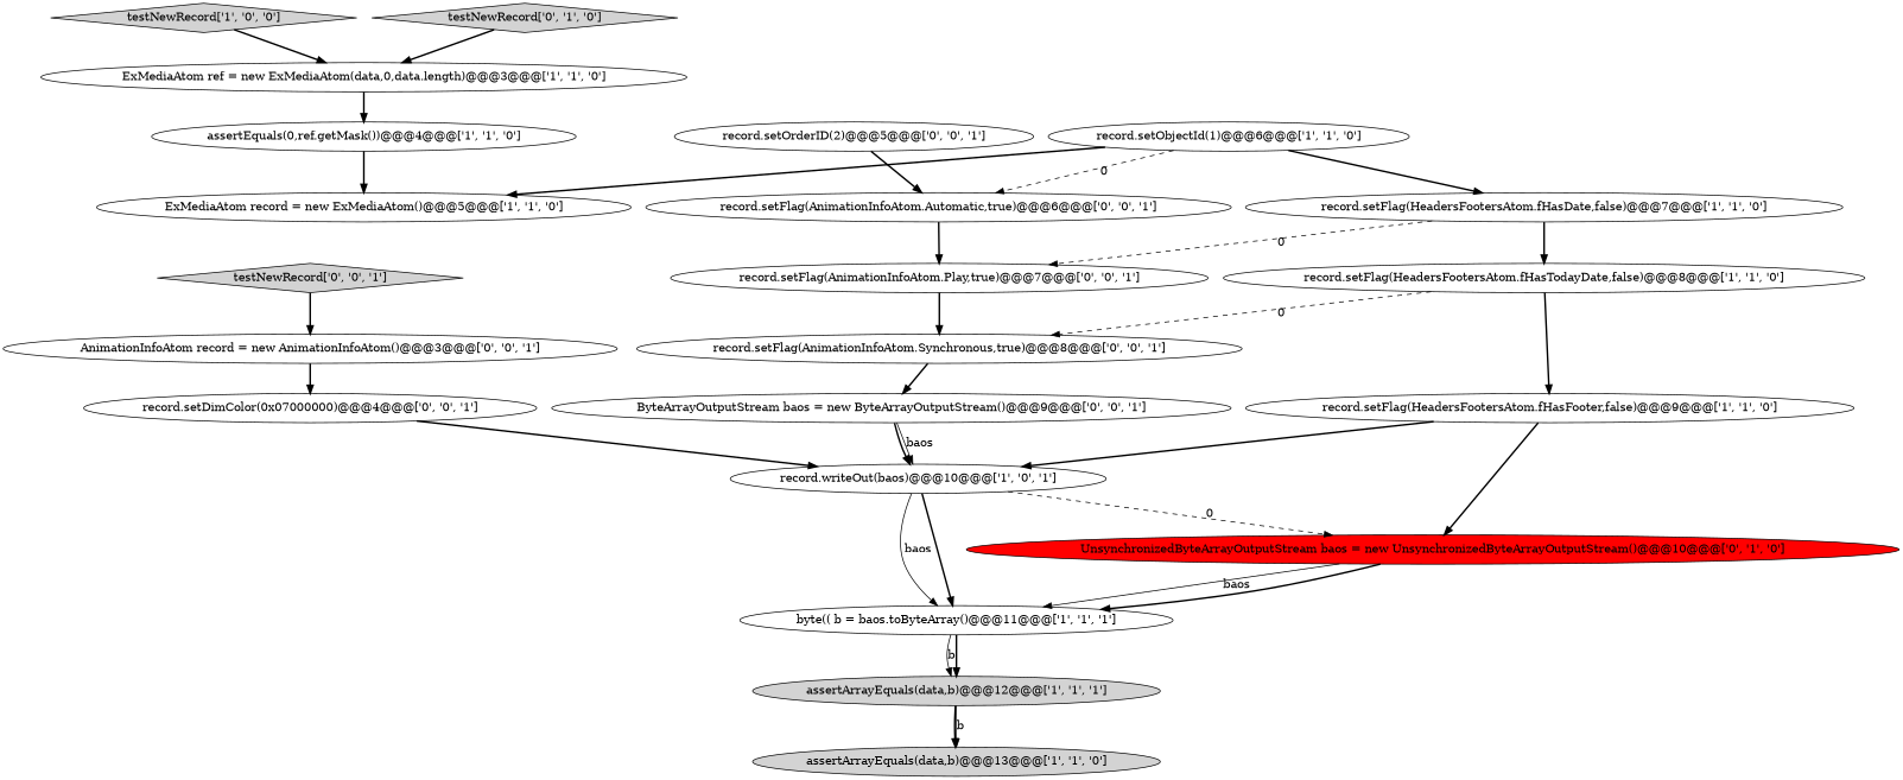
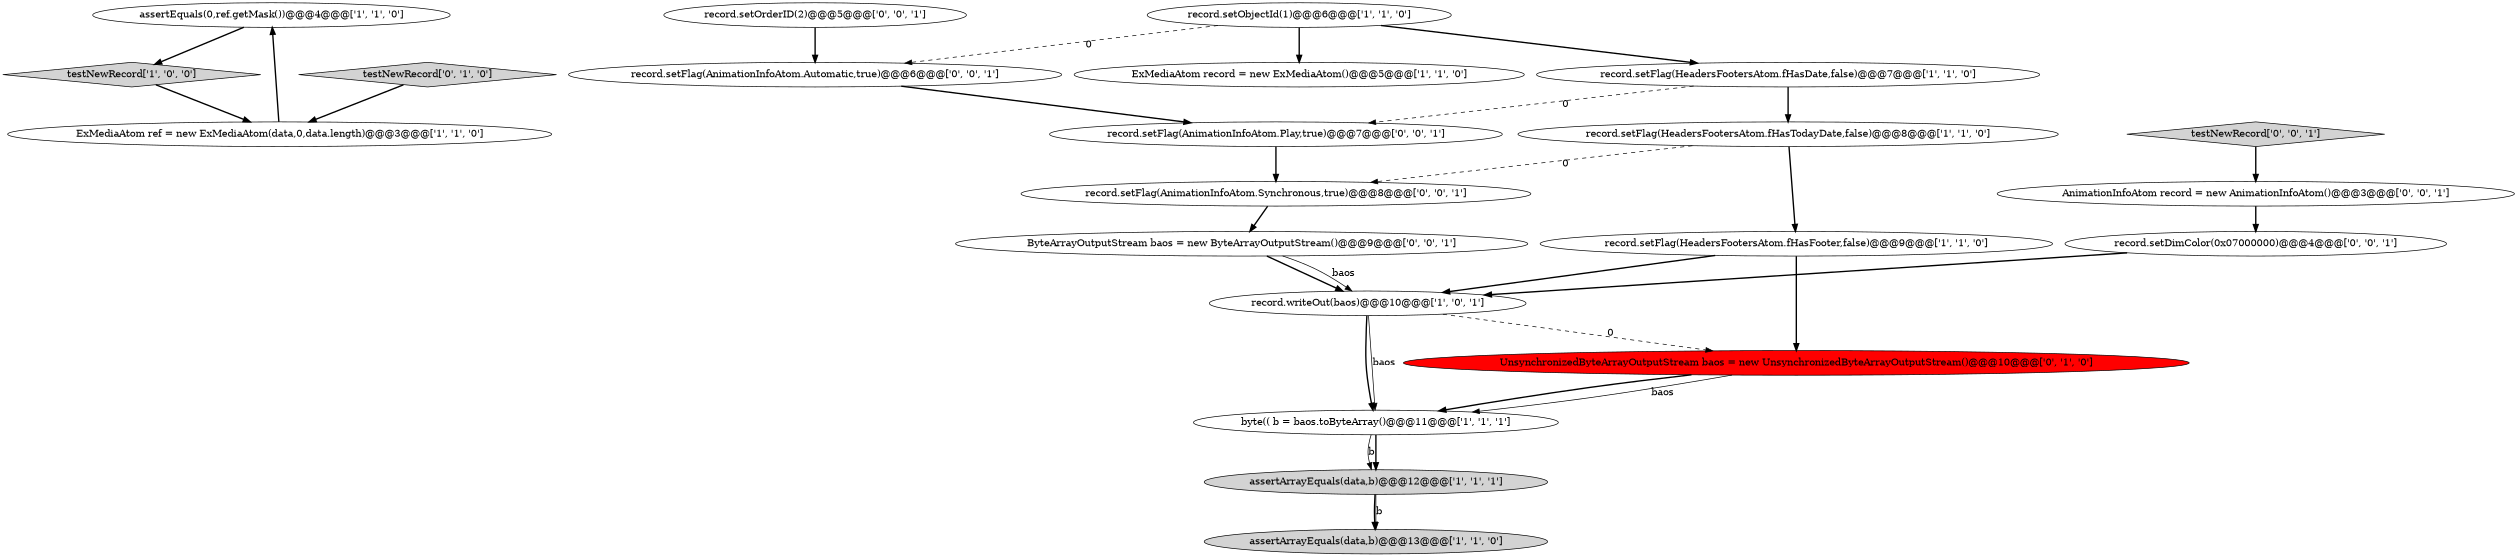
  digraph {
    node [fillcolor=white shape=ellipse style=filled]
    edge [style=bold]
    n1 [label="assertEquals(0,ref.getMask())@@@4@@@['1', '1', '0']"]
    n2 [label="ExMediaAtom record = new ExMediaAtom()@@@5@@@['1', '1', '0']"]
    n3 [label="AnimationInfoAtom record = new AnimationInfoAtom()@@@3@@@['0', '0', '1']"]
    n4 [label="record.setDimColor(0x07000000)@@@4@@@['0', '0', '1']"]
    n5 [label="record.writeOut(baos)@@@10@@@['1', '0', '1']"]
    n6 [fillcolor=red label="UnsynchronizedByteArrayOutputStream baos = new UnsynchronizedByteArrayOutputStream()@@@10@@@['0', '1', '0']"]
    n7 [label="byte(( b = baos.toByteArray()@@@11@@@['1', '1', '1']"]
    n8 [fillcolor=lightgray label="assertArrayEquals(data,b)@@@12@@@['1', '1', '1']"]
    n9 [label="record.setOrderID(2)@@@5@@@['0', '0', '1']"]
    n10 [label="record.setFlag(AnimationInfoAtom.Automatic,true)@@@6@@@['0', '0', '1']"]
    n11 [fillcolor=lightgray label="assertArrayEquals(data,b)@@@13@@@['1', '1', '0']"]
    n12 [label="record.setFlag(AnimationInfoAtom.Synchronous,true)@@@8@@@['0', '0', '1']"]
    n13 [label="ByteArrayOutputStream baos = new ByteArrayOutputStream()@@@9@@@['0', '0', '1']"]
    n14 [label="record.setFlag(AnimationInfoAtom.Play,true)@@@7@@@['0', '0', '1']"]
    n15 [label="record.setFlag(HeadersFootersAtom.fHasDate,false)@@@7@@@['1', '1', '0']"]
    n16 [label="record.setFlag(HeadersFootersAtom.fHasTodayDate,false)@@@8@@@['1', '1', '0']"]
    n17 [label="record.setFlag(HeadersFootersAtom.fHasFooter,false)@@@9@@@['1', '1', '0']"]
    n18 [label="record.setObjectId(1)@@@6@@@['1', '1', '0']"]
    n19 [fillcolor=lightgray label="testNewRecord['0', '0', '1']" shape=diamond]
    n20 [fillcolor=lightgray label="testNewRecord['1', '0', '0']" shape=diamond]
    n21 [label="ExMediaAtom ref = new ExMediaAtom(data,0,data.length)@@@3@@@['1', '1', '0']"]
    n22 [fillcolor=lightgray label="testNewRecord['0', '1', '0']" shape=diamond]
-   n1 -> n2
+   n1 -> n20
    n3 -> n4
    n4 -> n5
    n5 -> n6 [label=0 style=dashed]
    n5 -> n7 [label=baos style=solid]
    n5 -> n7
    n6 -> n7 [label=baos style=solid]
    n6 -> n7
    n7 -> n8 [label=b style=solid]
    n7 -> n8
    n8 -> n11
    n8 -> n11 [label=b style=solid]
    n9 -> n10
    n10 -> n14
    n12 -> n13
    n13 -> n5
    n13 -> n5 [label=baos style=solid]
    n14 -> n12
    n15 -> n14 [label=0 style=dashed]
    n15 -> n16
    n16 -> n12 [label=0 style=dashed]
    n16 -> n17
    n17 -> n5
    n17 -> n6
    n18 -> n2
    n18 -> n10 [label=0 style=dashed]
    n18 -> n15
    n19 -> n3
    n20 -> n21
    n21 -> n1
    n22 -> n21
  }
